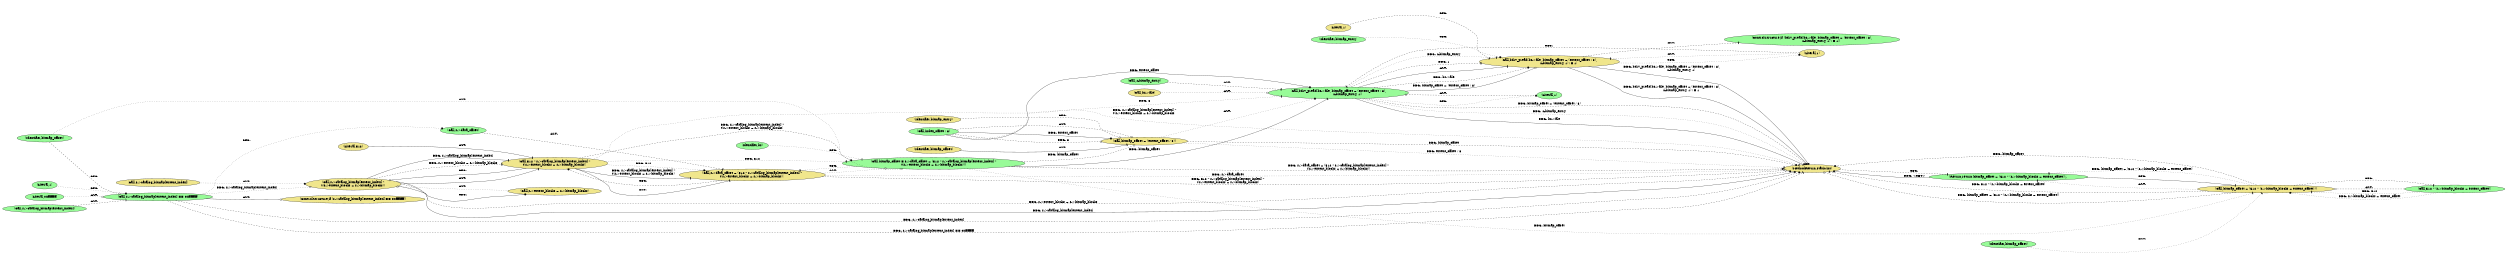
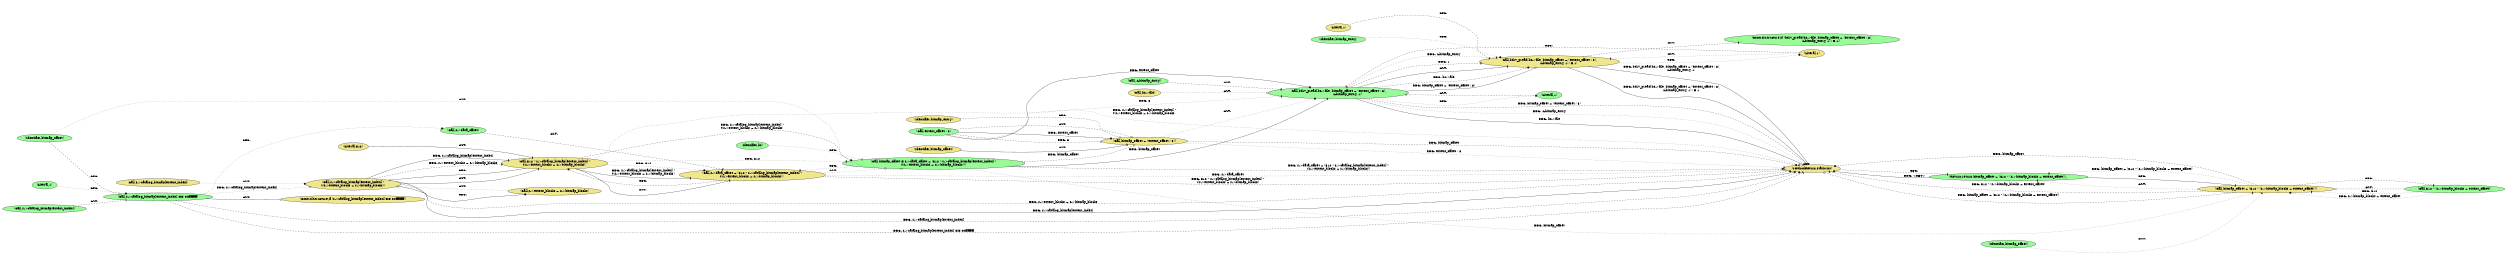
  digraph {
    rankdir=LR
    node [fillcolor=palegreen style=filled]
    edge [arrowhead=tee style=dotted]
    n1 [label="(Call,s->catalog_bitmap[extent_index] == 0xffffffff)"]
    n2 [fillcolor=khaki label="(Call,s->catalog_bitmap[extent_index] *\n\t(s->extent_blocks + s->bitmap_blocks))"]
    n3 [fillcolor=khaki label="(ControlStructure,if (s->catalog_bitmap[extent_index] == 0xffffffff))"]
    n4 [fillcolor=khaki label="(MethodReturn,static int)"]
    n5 [label="(Call,s->data_offset)"]
    n6 [fillcolor=khaki label="(Call,512 * s->catalog_bitmap[extent_index] *\n\t(s->extent_blocks + s->bitmap_blocks))"]
    n7 [fillcolor=khaki label="(Call,s->extent_blocks + s->bitmap_blocks)"]
-   n8 [label="(Literal,0xffffffff)"]
    n9 [label="(Return,return bitmap_offset + (512 * (s->bitmap_blocks + extent_offset));)"]
    n10 [label="(Call,bitmap_offset = s->data_offset + (512 * s->catalog_bitmap[extent_index] *\n\t(s->extent_blocks + s->bitmap_blocks)))"]
    n11 [fillcolor=khaki label="(Call,s->data_offset + (512 * s->catalog_bitmap[extent_index] *\n\t(s->extent_blocks + s->bitmap_blocks)))"]
    n12 [label="(Call,bdrv_pread(bs->file, bitmap_offset + (extent_offset / 8),\n                   &bitmap_entry, 1))"]
    n13 [fillcolor=khaki label="(Call,bitmap_offset + (extent_offset / 8))"]
    n14 [fillcolor=khaki label="(Call,bitmap_offset + (512 * (s->bitmap_blocks + extent_offset)))"]
    n15 [fillcolor=khaki label="(Call,bdrv_pread(bs->file, bitmap_offset + (extent_offset / 8),\n                   &bitmap_entry, 1) != 1)"]
    n16 [label="(Literal,1)"]
    n17 [label="(Call,512 * (s->bitmap_blocks + extent_offset))"]
    n18 [fillcolor=khaki label="(Literal,1)"]
    n19 [label="(ControlStructure,if (bdrv_pread(bs->file, bitmap_offset + (extent_offset / 8),\n                   &bitmap_entry, 1) != 1))"]
-   n20 [label="(Call,index_offset / 8)"]
+   n20 [label="(Call,extent_offset / 8)"]
    n21 [label="(Identifier,bs)"]
    n22 [fillcolor=khaki label="(Literal,512)"]
    n23 [fillcolor=khaki label="(Identifier,bitmap_entry)"]
    n24 [label="(Call,&bitmap_entry)"]
    n25 [label="(Call,s->catalog_bitmap[extent_index])"]
    n26 [fillcolor=khaki label="(Identifier,bitmap_offset)"]
    n27 [label="(Identifier,bitmap_offset)"]
    n28 [fillcolor=khaki label="(Call,s->catalog_bitmap[extent_index])"]
    n29 [fillcolor=khaki label="(Literal,1)"]
    n30 [label="(Identifier,bitmap_offset)"]
    n31 [label="(Identifier,bitmap_entry)"]
    n32 [fillcolor=khaki label="(Call,bs->file)"]
    n33 [label="(Literal,1)"]
    n1 -> n2 [arrowhead=odot label="DDG: s->catalog_bitmap[extent_index]"]
    n1 -> n3 [arrowhead=odot label="AST: " style=solid]
    n1 -> n4 [arrowhead=dot label="DDG: s->catalog_bitmap[extent_index]" style=dashed]
    n1 -> n4 [label="DDG: s->catalog_bitmap[extent_index] == 0xffffffff" style=dashed]
    n1 -> n5 [arrowhead=dot label="CFG: "]
    n2 -> n4 [arrowhead=dot label="DDG: s->extent_blocks + s->bitmap_blocks" style=dashed]
    n2 -> n4 [arrowhead=dot label="DDG: s->catalog_bitmap[extent_index]" style=solid]
    n2 -> n6 [label="AST: " style=solid]
    n2 -> n6 [label="DDG: s->catalog_bitmap[extent_index]" style=solid]
    n2 -> n6 [label="DDG: s->extent_blocks + s->bitmap_blocks" style=dashed]
    n2 -> n7 [arrowhead=dot label="CFG: " style=solid]
    n4 -> n9 [label="CFG: " style=dashed]
    n5 -> n11 [label="AST: " style=dashed]
    n6 -> n2 [arrowhead=odot label="CFG: " style=solid]
    n6 -> n4 [label="DDG: s->catalog_bitmap[extent_index] *\n\t(s->extent_blocks + s->bitmap_blocks)"]
    n6 -> n10 [label="DDG: 512"]
    n6 -> n10 [arrowhead=dot label="DDG: s->catalog_bitmap[extent_index] *\n\t(s->extent_blocks + s->bitmap_blocks)" style=dashed]
    n6 -> n11 [label="AST: " style=solid]
    n6 -> n11 [arrowhead=dot label="DDG: 512"]
    n6 -> n11 [label="DDG: s->catalog_bitmap[extent_index] *\n\t(s->extent_blocks + s->bitmap_blocks)" style=solid]
    n7 -> n2 [arrowhead=odot label="AST: "]
-   n8 -> n1 [arrowhead=odot label="AST: "]
    n9 -> n4 [arrowhead=dot label="DDG: <RET>" style=solid]
    n9 -> n14 [label="CFG: " style=solid]
    n10 -> n4 [arrowhead=dot label="DDG: s->data_offset + (512 * s->catalog_bitmap[extent_index] *\n\t(s->extent_blocks + s->bitmap_blocks))" style=dashed]
    n10 -> n11 [label="CFG: "]
    n10 -> n12 [label="DDG: bitmap_offset" style=solid]
    n10 -> n13 [arrowhead=odot label="DDG: bitmap_offset" style=dashed]
    n10 -> n14 [label="DDG: bitmap_offset"]
    n11 -> n4 [arrowhead=odot label="DDG: s->data_offset"]
    n11 -> n4 [arrowhead=odot label="DDG: 512 * s->catalog_bitmap[extent_index] *\n\t(s->extent_blocks + s->bitmap_blocks)" style=dashed]
    n11 -> n6 [arrowhead=dot label="CFG: " style=dashed]
    n11 -> n10 [arrowhead=odot label="AST: "]
    n12 -> n4 [arrowhead=dot label="DDG: bitmap_offset + (extent_offset / 8)" style=dashed]
    n12 -> n4 [arrowhead=dot label="DDG: &bitmap_entry"]
    n12 -> n4 [label="DDG: bs->file" style=solid]
    n12 -> n15 [label="AST: " style=solid]
    n12 -> n15 [arrowhead=dot label="DDG: bs->file" style=dashed]
    n12 -> n15 [arrowhead=odot label="DDG: bitmap_offset + (extent_offset / 8)" style=solid]
    n12 -> n15 [label="DDG: &bitmap_entry"]
    n12 -> n15 [label="DDG: 1" style=dashed]
    n12 -> n16 [arrowhead=dot label="CFG: "]
    n13 -> n4 [arrowhead=dot label="DDG: bitmap_offset" style=dashed]
    n13 -> n4 [label="DDG: extent_offset / 8"]
    n13 -> n12 [arrowhead=dot label="AST: "]
    n14 -> n4 [label="DDG: 512 * (s->bitmap_blocks + extent_offset)" style=dashed]
    n14 -> n4 [arrowhead=odot label="DDG: bitmap_offset + (512 * (s->bitmap_blocks + extent_offset))" style=dashed]
    n14 -> n4 [arrowhead=dot label="DDG: bitmap_offset" style=dashed]
    n14 -> n9 [label="AST: "]
    n14 -> n9 [label="DDG: bitmap_offset + (512 * (s->bitmap_blocks + extent_offset))"]
    n14 -> n17 [label="CFG: " style=dashed]
    n15 -> n4 [arrowhead=dot label="DDG: bdrv_pread(bs->file, bitmap_offset + (extent_offset / 8),\n                   &bitmap_entry, 1)" style=solid]
    n15 -> n4 [arrowhead=odot label="DDG: bdrv_pread(bs->file, bitmap_offset + (extent_offset / 8),\n                   &bitmap_entry, 1) != 1" style=solid]
    n15 -> n18 [arrowhead=dot label="CFG: "]
    n15 -> n19 [label="AST: " style=dashed]
    n16 -> n12 [arrowhead=odot label="AST: " style=dashed]
    n17 -> n14 [arrowhead=odot label="AST: " style=dashed]
    n17 -> n14 [label="DDG: 512"]
    n17 -> n14 [arrowhead=dot label="DDG: s->bitmap_blocks + extent_offset"]
    n18 -> n12 [label="CFG: " style=dashed]
    n18 -> n15 [label="AST: "]
    n20 -> n12 [arrowhead=dot label="DDG: extent_offset" style=solid]
    n20 -> n12 [label="DDG: 8"]
    n20 -> n13 [arrowhead=odot label="AST: " style=dashed]
    n20 -> n13 [arrowhead=dot label="DDG: extent_offset" style=solid]
    n20 -> n13 [arrowhead=odot label="DDG: 8" style=dashed]
    n21 -> n10 [arrowhead=odot label="CFG: "]
    n22 -> n6 [label="AST: " style=solid]
    n23 -> n13 [arrowhead=odot label="CFG: " style=dashed]
    n24 -> n12 [label="AST: " style=dashed]
    n25 -> n1 [arrowhead=odot label="AST: " style=dashed]
    n26 -> n13 [label="AST: " style=solid]
    n27 -> n14 [label="AST: "]
    n28 -> n2 [arrowhead=dot label="AST: "]
    n29 -> n15 [label="CFG: " style=dashed]
    n30 -> n1 [arrowhead=odot label="CFG: " style=dashed]
    n30 -> n10 [arrowhead=odot label="AST: "]
    n31 -> n15 [arrowhead=dot label="CFG: "]
    n32 -> n12 [arrowhead=odot label="AST: "]
    n33 -> n1 [arrowhead=dot label="CFG: "]
  }
